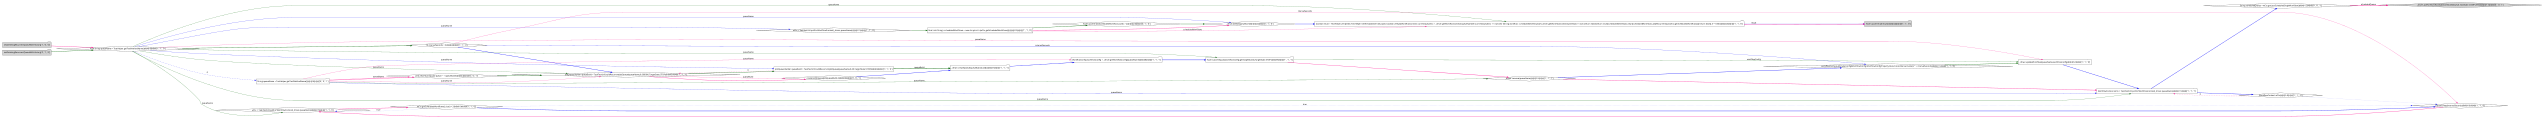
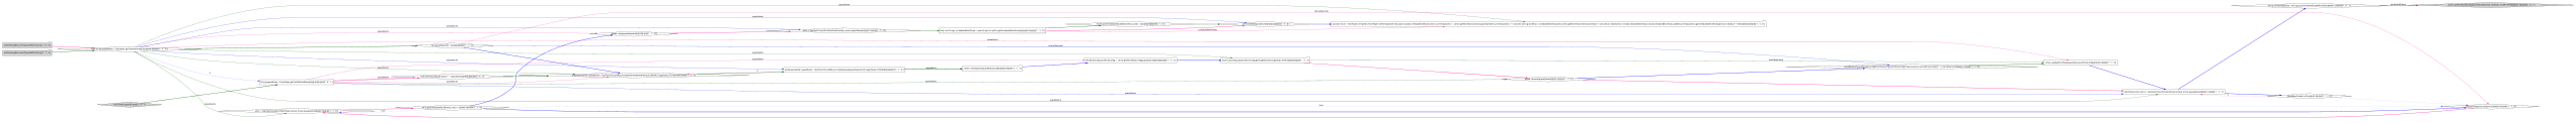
  digraph {
    fontname="Open Sans"
    rankdir=LR
    node [fillcolor=white fontname="Open Sans" shape=diamond style=filled]
    edge [color=deeppink fontname="Open Sans" style=bold]
    n1 [label="final List<String> scheduledWorkflows = new ArrayList<>(wCtx.getScheduledWorkflows())@@@22@@@['1', '1', '0']" shape=folder]
    n2 [label="_driver.delete(queueName)@@@24@@@['1', '1', '0']"]
    n3 [label="boolean result = TestHelper.verify(new TestHelper.Verifier(){@Override public boolean verify(){WorkflowContext currentQueueCtx = _driver.getWorkflowContext(queueName)if (currentQueueCtx == null) {for (String workflow : scheduledWorkflows){if (_driver.getWorkflowContext(workflow) != null) {return false}}return true}{scheduledWorkflows.clear()scheduledWorkflows.addAll(currentQueueCtx.getScheduledWorkflows())}return false}},5 * 1000)@@@25@@@['1', '1', '0']" shape=folder]
    n4 [label="Assert.assertFalse(scheduledWorkflows.size() > 2)@@@23@@@['0', '1', '0']"]
-   n5 [fillcolor=lightgray label="Assert.assertTrue(result)@@@44@@@['1', '1', '0']" shape=folder]
    n6 [label="wCtx = TaskTestUtil.pollForWorkflowContext(_driver,queueName)@@@17@@@['1', '1', '0']"]
    n7 [label="wCtx.getScheduledWorkflows().size() < 2@@@19@@@['1', '1', '0']"]
    n8 [label="Thread.sleep(intervalSeconds)@@@16@@@['1', '1', '0']"]
+   n9 [label="_driver.stop(queueName)@@@20@@@['1', '1', '0']"]
    n10 [fillcolor=lightgray label="testDeletingRecurrentQueueWithHistory['1', '0', '0']" shape=folder]
    n11 [label="final String queueName = TestHelper.getTestMethodName()@@@3@@@['1', '1', '0']"]
    n12 [label="_driver.updateWorkflow(queueName,workflowConfig)@@@12@@@['1', '1', '0']" shape=folder]
    n13 [label="WorkflowContext wCtx = TaskTestUtil.pollForWorkflowContext(_driver,queueName)@@@11@@@['1', '1', '1']" shape=folder]
    n14 [label="int intervalSeconds = 3@@@4@@@['1', '1', '0']"]
    n15 [label="JobQueue.Builder queueBuild = TaskTestUtil.buildRecurrentJobQueue(queueName,0,600000,TargetState.STOP)@@@5@@@['1', '1', '1']"]
    n16 [label="Assert.assertEquals(workflowConfig.getTargetState(),TargetState.STOP)@@@9@@@['1', '1', '1']" shape=folder]
    n17 [label="JobQueue.Builder queueBuild = TaskTestUtil.buildRecurrentJobQueue(queueName,0,60,TargetState.STOP)@@@6@@@['1', '1', '0']" shape=folder]
    n18 [label="wCtx = TaskTestUtil.pollForWorkflowContext(_driver,queueName)@@@21@@@['1', '1', '0']"]
    n19 [label="String queueName = TestHelper.getTestMethodName()@@@3@@@['0', '0', '1']" shape=folder]
    n20 [label="_driver.createQueue(queueBuild.build())@@@7@@@['1', '1', '1']" shape=folder]
    n21 [label="WorkflowConfig workflowConfig = _driver.getWorkflowConfig(queueName)@@@8@@@['1', '1', '1']" shape=folder]
    n22 [label="String scheduledQueue = wCtx.getLastScheduledSingleWorkflow()@@@12@@@['0', '0', '1']"]
    n23 [label="WorkflowContext wCtx@@@14@@@['1', '1', '0']"]
    n24 [fillcolor=lightgray label="testDeletingRecurrentQueueWithHistory['0', '1', '0']" shape=folder]
    n25 [fillcolor=lightgray label="_driver.pollForWorkflowState(scheduledQueue,TaskState.COMPLETED)@@@13@@@['0', '0', '1']"]
    n26 [label="workflowConfig.putSimpleConfig(WorkflowConfig.WorkflowConfigProperty.RecurrenceInterval.name(),\"\" + intervalSeconds)@@@11@@@['1', '1', '0']"]
-   n27 [label="createAndEnqueueJob(queueBuild,2)@@@6@@@['0', '0', '1']"]
    n28 [label="_driver.resume(queueName)@@@10@@@['1', '1', '1']"]
+   n29 [fillcolor=lightgray label="testCreateStoppedQueue['0', '0', '1']"]
    n30 [label="LOG.info(\"Starting job-queue: \" + queueName)@@@4@@@['0', '0', '1']"]
    n1 -> n2
    n1 -> n3 [label=scheduledWorkflows style=solid]
    n1 -> n4 [color=darkgreen]
    n2 -> n3 [color=blue]
-   n3 -> n5 [color=blue label=result style=solid]
-   n3 -> n5
    n4 -> n2 [color=darkgreen]
    n6 -> n7
    n7 -> n6 [color=blue label=true style=dotted]
    n7 -> n8 [color=blue]
    n7 -> n8 [color=blue label=true style=dotted]
+   n7 -> n9 [color=blue]
    n8 -> n6
+   n9 -> n18
    n10 -> n11
    n11 -> n2 [color=blue label=queueName style=solid]
    n11 -> n3 [color=darkgreen label=queueName style=solid]
    n11 -> n6 [color=darkgreen label=queueName style=solid]
+   n11 -> n9 [label=queueName style=solid]
    n11 -> n12 [label=queueName style=solid]
    n11 -> n13 [color=darkgreen label=queueName style=solid]
    n11 -> n14 [color=darkgreen]
    n11 -> n15 [color=darkgreen label=queueName style=solid]
    n11 -> n16 [color=darkgreen label=queueName style=solid]
    n11 -> n17 [color=blue label=queueName style=solid]
    n11 -> n18 [color=blue label=queueName style=solid]
    n11 -> n19 [color=blue label=0 style=dashed]
    n12 -> n13 [color=blue]
    n13 -> n22 [color=blue]
    n13 -> n23 [color=blue]
    n14 -> n8 [label=intervalSeconds style=solid]
    n14 -> n15 [color=blue]
    n14 -> n26 [color=blue label=intervalSeconds style=solid]
    n15 -> n17 [color=darkgreen]
-   n15 -> n27
-   n15 -> n27 [label=queueBuild style=solid]
    n16 -> n12 [color=darkgreen label=workflowConfig style=solid]
    n16 -> n28
    n17 -> n15 [label=0 style=dashed]
    n17 -> n20 [color=darkgreen label=queueBuild style=solid]
    n17 -> n20 [color=darkgreen]
    n18 -> n1 [color=darkgreen]
    n19 -> n13 [color=blue label=queueName style=solid]
    n19 -> n15 [label=queueName style=solid]
    n19 -> n21 [label=queueName style=solid]
    n19 -> n28 [color=darkgreen label=queueName style=solid]
    n19 -> n30
    n19 -> n30 [label=queueName style=solid]
    n20 -> n21 [color=blue]
    n21 -> n16 [color=blue]
    n22 -> n25
    n22 -> n25 [label=scheduledQueue style=solid]
    n23 -> n8 [color=blue style=dotted]
    n23 -> n13 [label=0 style=dashed]
    n24 -> n11 [color=darkgreen]
    n26 -> n12 [color=darkgreen]
-   n27 -> n20 [color=blue]
    n28 -> n13
    n28 -> n26 [color=blue]
+   n29 -> n19 [color=darkgreen]
    n30 -> n15 [color=darkgreen]
  }
